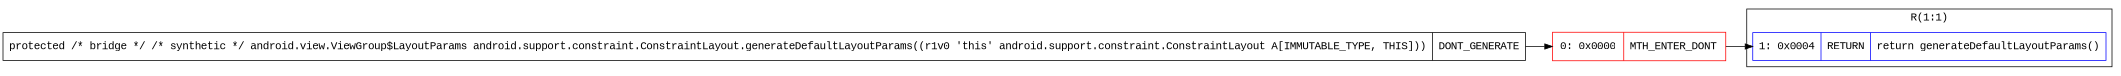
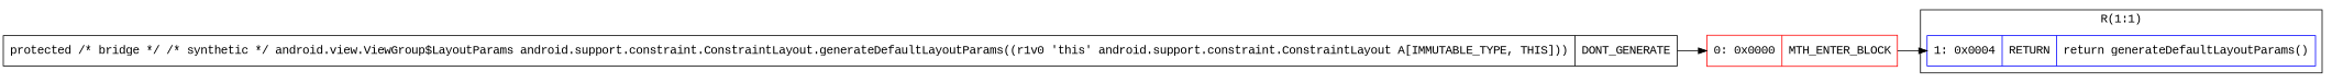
  digraph {
    rankdir=LR
    fontname="Liberation Mono"
    node [shape=record fontname="Liberation Mono"]
    edge [fontname="Liberation Mono"]
    n1 [color=blue label="{1\:\ 0x0004|RETURN\l|return generateDefaultLayoutParams()\l}"]
-   n2 [color=red label="{0\:\ 0x0000|MTH_ENTER_DONT\l}"]
+   n2 [color=red label="{0\:\ 0x0000|MTH_ENTER_BLOCK\l}"]
    n3 [label="{protected \/* bridge *\/ \/* synthetic *\/ android.view.ViewGroup$LayoutParams android.support.constraint.ConstraintLayout.generateDefaultLayoutParams((r1v0 'this' android.support.constraint.ConstraintLayout A[IMMUTABLE_TYPE, THIS]))  | DONT_GENERATE\l}"]
    subgraph cluster_1 {
      label="R(1:1)"
      n1
    }
    n2 -> n1
    n3 -> n2
  }
